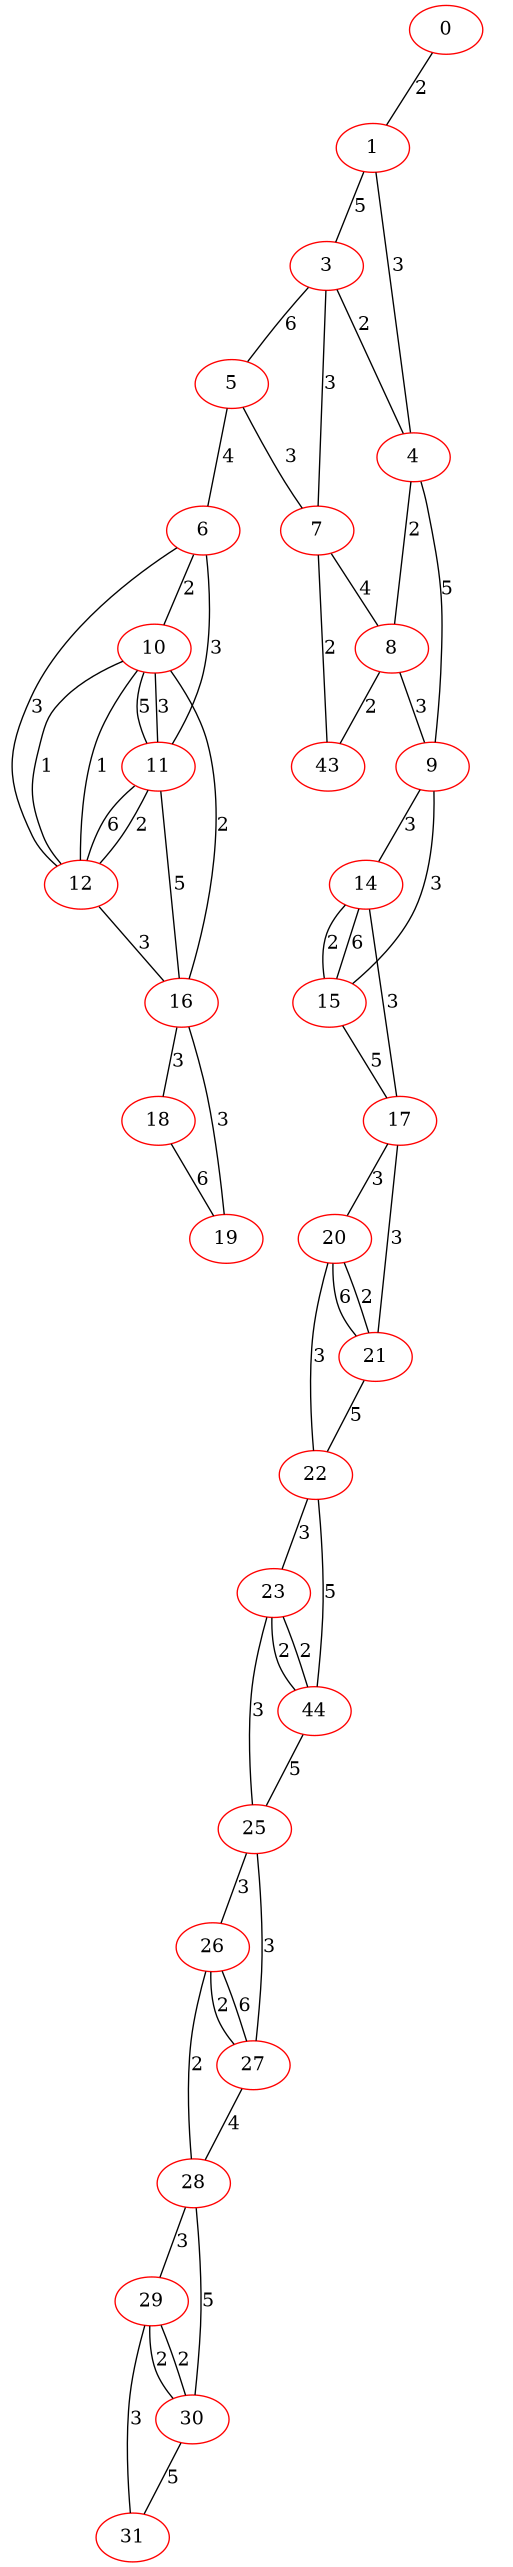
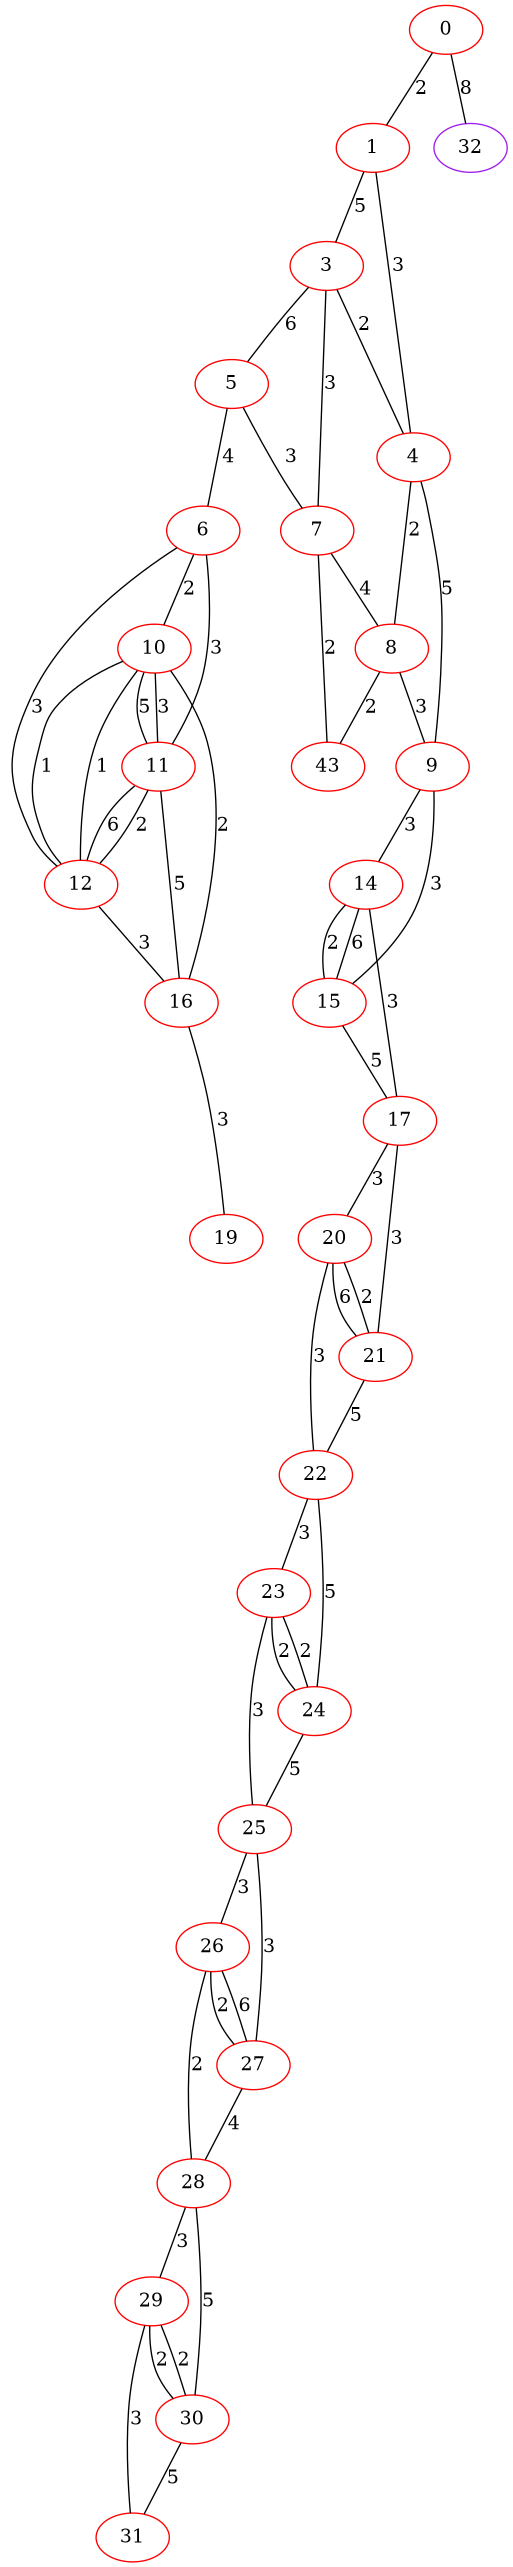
  graph {
    node [color=red weight=1]
    0
    1
+   32 [color=purple weight=4]
    3
    4
    5
    7
    8
    9
    6
    n11 [label=43]
    14
    15
    10
    11
    12
    16
    17
-   18
    19
    20
    21
    22
    23
-   24 [label=44]
+   24
    25
    26
    27
    28
    29
    30
    31
    0 -- 1 [label=2]
+   0 -- 32 [label=8]
    1 -- 3 [label=5]
    1 -- 4 [label=3]
    3 -- 4 [label=2]
    3 -- 5 [label=6]
    3 -- 7 [label=3]
    4 -- 8 [label=2]
    4 -- 9 [label=5]
    5 -- 7 [label=3]
    5 -- 6 [label=4]
    7 -- 8 [label=4]
    7 -- n11 [label=2]
    8 -- 9 [label=3]
    8 -- n11 [label=2]
    9 -- 14 [label=3]
    9 -- 15 [label=3]
    6 -- 10 [label=2]
    6 -- 11 [label=3]
    6 -- 12 [label=3]
    14 -- 15 [label=6]
    14 -- 15 [label=2]
    14 -- 17 [label=3]
    15 -- 17 [label=5]
    10 -- 11 [label=3]
    10 -- 11 [label=5]
    10 -- 12 [label=1]
    10 -- 12 [label=1]
    10 -- 16 [label=2]
    11 -- 12 [label=2]
    11 -- 12 [label=6]
    11 -- 16 [label=5]
    12 -- 16 [label=3]
-   16 -- 18 [label=3]
    16 -- 19 [label=3]
    17 -- 20 [label=3]
    17 -- 21 [label=3]
-   18 -- 19 [label=6]
    20 -- 21 [label=2]
    20 -- 21 [label=6]
    20 -- 22 [label=3]
    21 -- 22 [label=5]
    22 -- 23 [label=3]
    22 -- 24 [label=5]
    23 -- 24 [label=2]
    23 -- 24 [label=2]
    23 -- 25 [label=3]
    24 -- 25 [label=5]
    25 -- 26 [label=3]
    25 -- 27 [label=3]
    26 -- 27 [label=6]
    26 -- 27 [label=2]
    26 -- 28 [label=2]
    27 -- 28 [label=4]
    28 -- 29 [label=3]
    28 -- 30 [label=5]
    29 -- 30 [label=2]
    29 -- 30 [label=2]
    29 -- 31 [label=3]
    30 -- 31 [label=5]
  }
